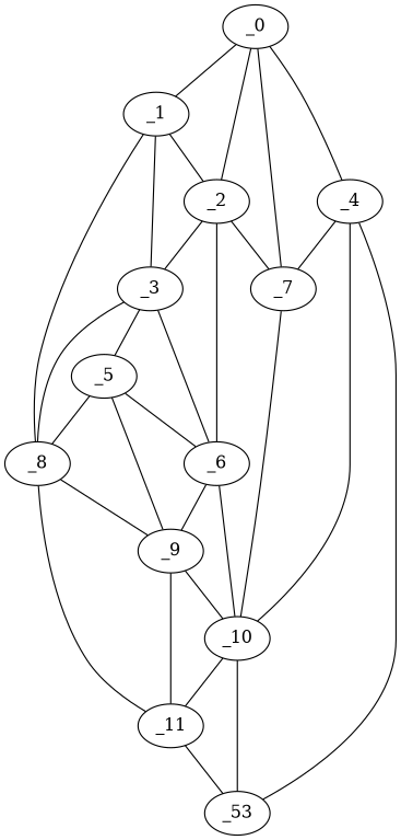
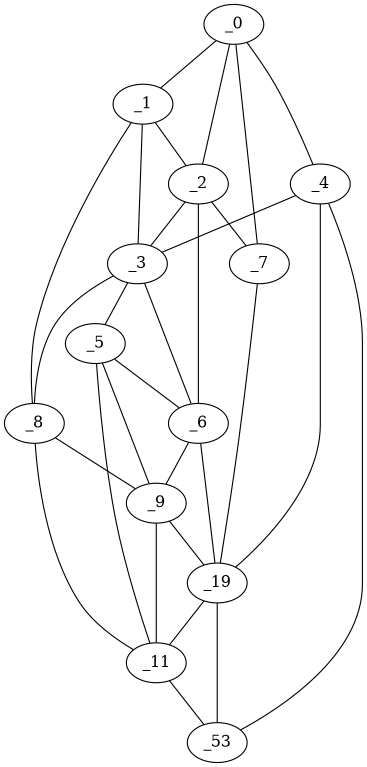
  graph {
    node [x=73 y=67]
    edge [valence=2]
    _0 [x=4]
    _1 [x=39 y=33]
    _2 [x=40 y=42]
    _4 [y=103]
    _7 [x=77 y=75]
    _3 [y=55]
    _8 [x=94 y=30]
    _6 [x=77 y=68]
-   _10 [x=101 y=69]
+   _10 [x=101 y=69 label=_19]
    n10 [label=_53 x=126 y=79]
    _5 [x=76 y=59]
    _9 [x=101 y=62]
    _11 [x=115]
    _0 -- _1 [valence=1]
    _0 -- _2
    _0 -- _4 [valence=1]
    _0 -- _7
    _1 -- _2
    _1 -- _3
    _1 -- _8 [valence=1]
    _2 -- _7
    _2 -- _3 [valence=1]
    _2 -- _6
-   _4 -- _7
+   _4 -- _3
    _4 -- _10
    _4 -- n10 [valence=1]
    _7 -- _10
    _3 -- _8
    _3 -- _6
    _3 -- _5
    _8 -- _9
    _8 -- _11
    _6 -- _10
    _6 -- _9
    _10 -- n10 [valence=1]
    _10 -- _11
-   _5 -- _8
+   _5 -- _11
    _5 -- _6 [valence=1]
    _5 -- _9 [valence=1]
    _9 -- _10 [valence=1]
    _9 -- _11 [valence=1]
    _11 -- n10
  }
